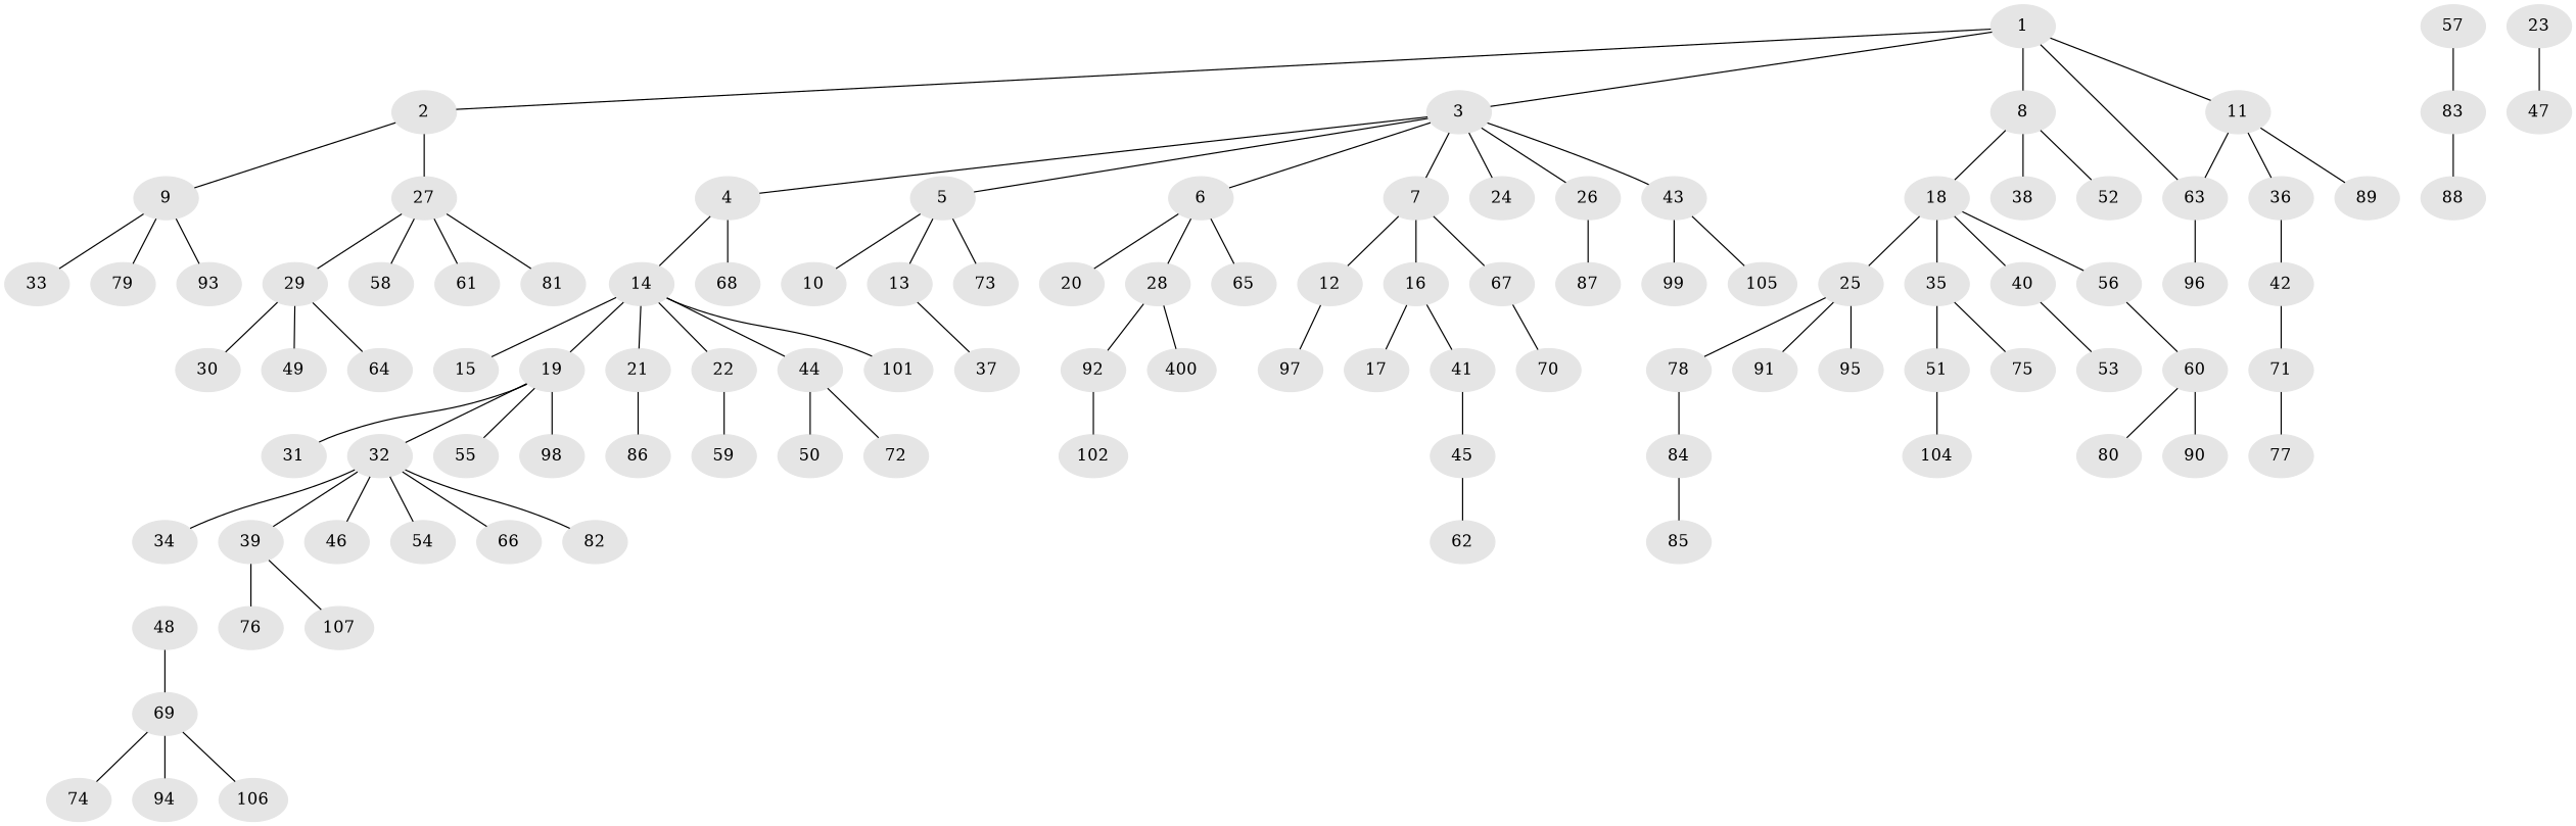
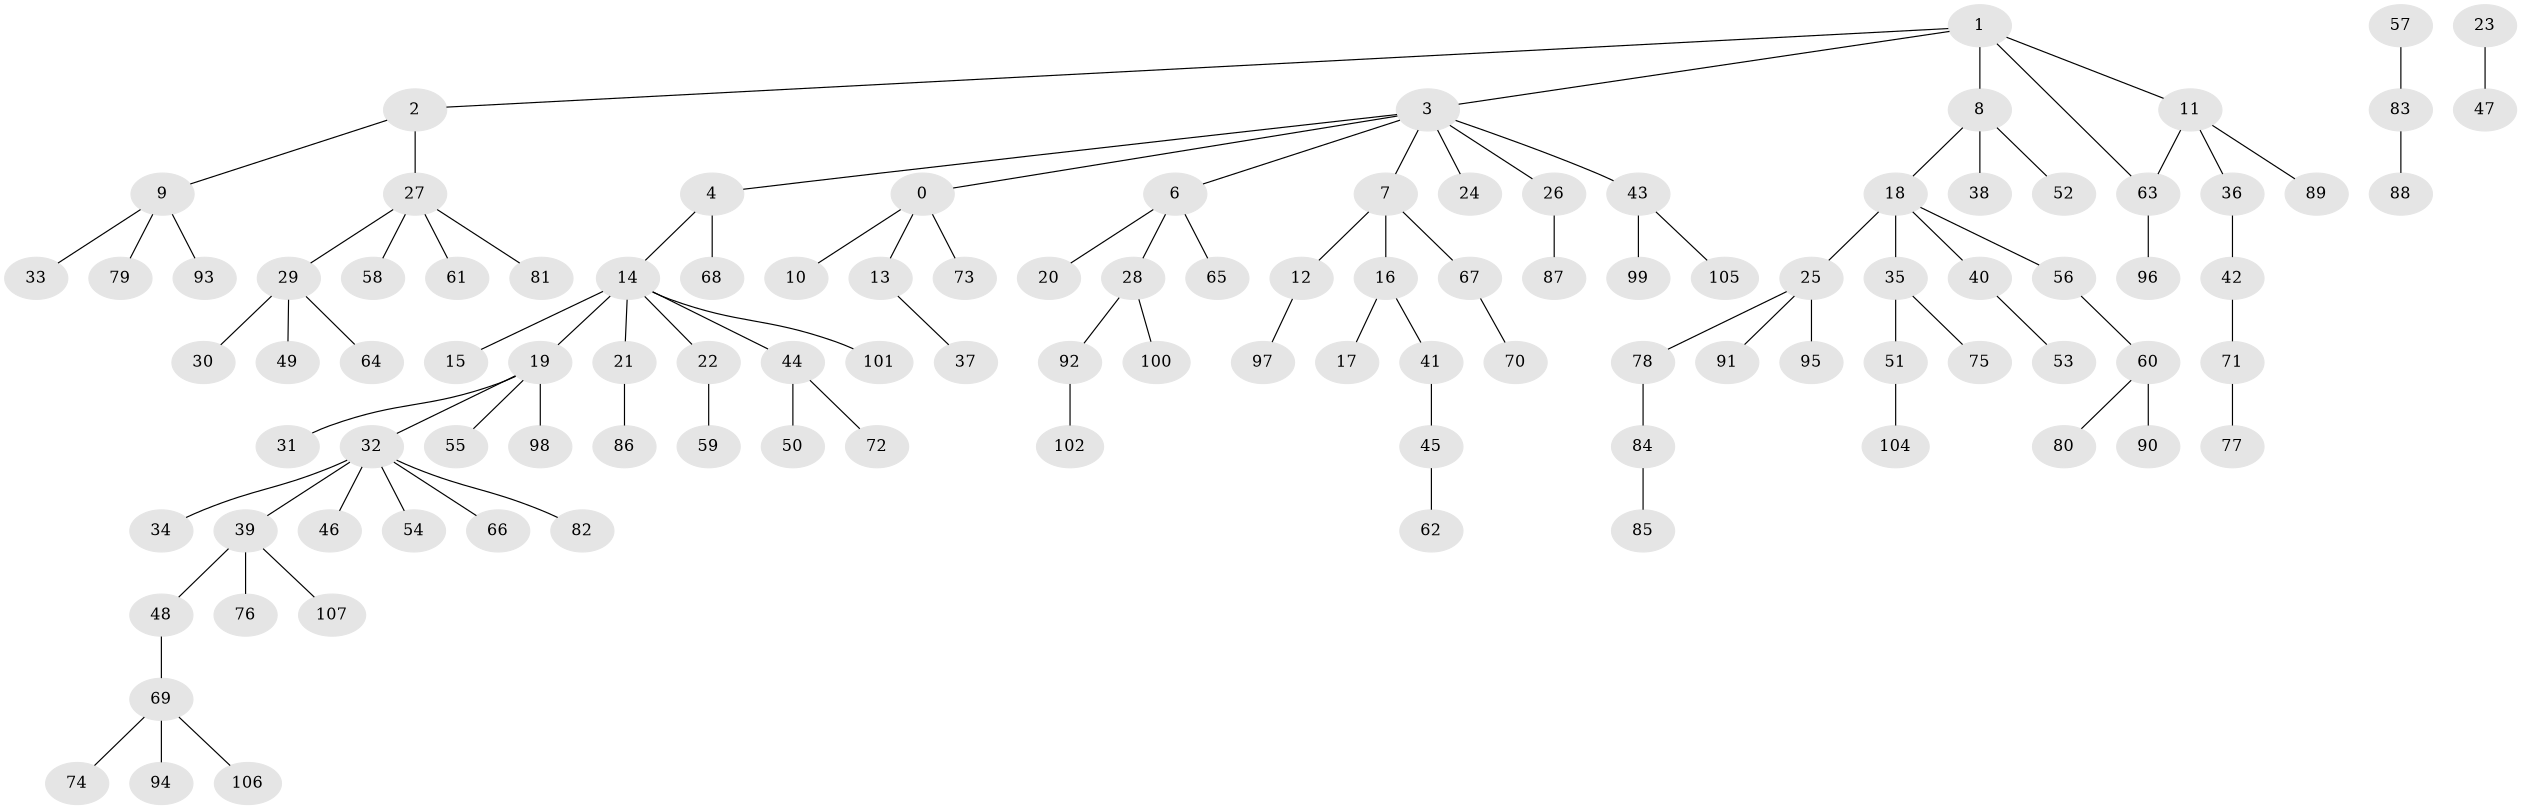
  graph {
    node [color=gray90 style=filled]
    1
    2
    3
    8
    11
    63
    9
    27
    4
-   5
+   5 [label=0]
    6
    7
    24
    26
    43
    18
    38
    52
    36
    89
    96
    33
    79
    93
    29
    58
    61
    81
    14
    68
    10
    13
    73
    20
    28
    65
    12
    16
    67
    87
    99
    105
    15
    19
    21
    22
    44
    101
    37
    92
-   100 [label=400]
+   100
    97
    17
    41
    70
    25
    35
    40
    56
    42
    57
    83
    31
    32
    55
    98
    86
    59
    50
    72
    23
    47
    45
    78
    91
    95
    51
    75
    53
    60
    34
    39
    46
    54
    66
    82
    84
    30
    49
    64
    102
    48
    76
    n94 [label=107]
    104
    71
    69
    62
    77
    74
    94
    106
    80
    90
    88
    85
    1 -- 2
    1 -- 3
    1 -- 8
    1 -- 11
    1 -- 63
    2 -- 9
    2 -- 27
    3 -- 4
    3 -- 5
    3 -- 6
    3 -- 7
    3 -- 24
    3 -- 26
    3 -- 43
    8 -- 18
    8 -- 38
    8 -- 52
    11 -- 63
    11 -- 36
    11 -- 89
    63 -- 96
    9 -- 33
    9 -- 79
    9 -- 93
    27 -- 29
    27 -- 58
    27 -- 61
    27 -- 81
    4 -- 14
    4 -- 68
    5 -- 10
    5 -- 13
    5 -- 73
    6 -- 20
    6 -- 28
    6 -- 65
    7 -- 12
    7 -- 16
    7 -- 67
    26 -- 87
    43 -- 99
    43 -- 105
    18 -- 25
    18 -- 35
    18 -- 40
    18 -- 56
    36 -- 42
    29 -- 30
    29 -- 49
    29 -- 64
    14 -- 15
    14 -- 19
    14 -- 21
    14 -- 22
    14 -- 44
    14 -- 101
    13 -- 37
    28 -- 92
    28 -- 100
    12 -- 97
    16 -- 17
    16 -- 41
    67 -- 70
    19 -- 31
    19 -- 32
    19 -- 55
    19 -- 98
    21 -- 86
    22 -- 59
    44 -- 50
    44 -- 72
    92 -- 102
    41 -- 45
    25 -- 78
    25 -- 91
    25 -- 95
    35 -- 51
    35 -- 75
    40 -- 53
    56 -- 60
    42 -- 71
    57 -- 83
    83 -- 88
    32 -- 34
    32 -- 39
    32 -- 46
    32 -- 54
    32 -- 66
    32 -- 82
    23 -- 47
    45 -- 62
    78 -- 84
    51 -- 104
    60 -- 80
    60 -- 90
+   39 -- 48
    39 -- 76
    39 -- n94
    84 -- 85
    48 -- 69
    71 -- 77
    69 -- 74
    69 -- 94
    69 -- 106
  }
